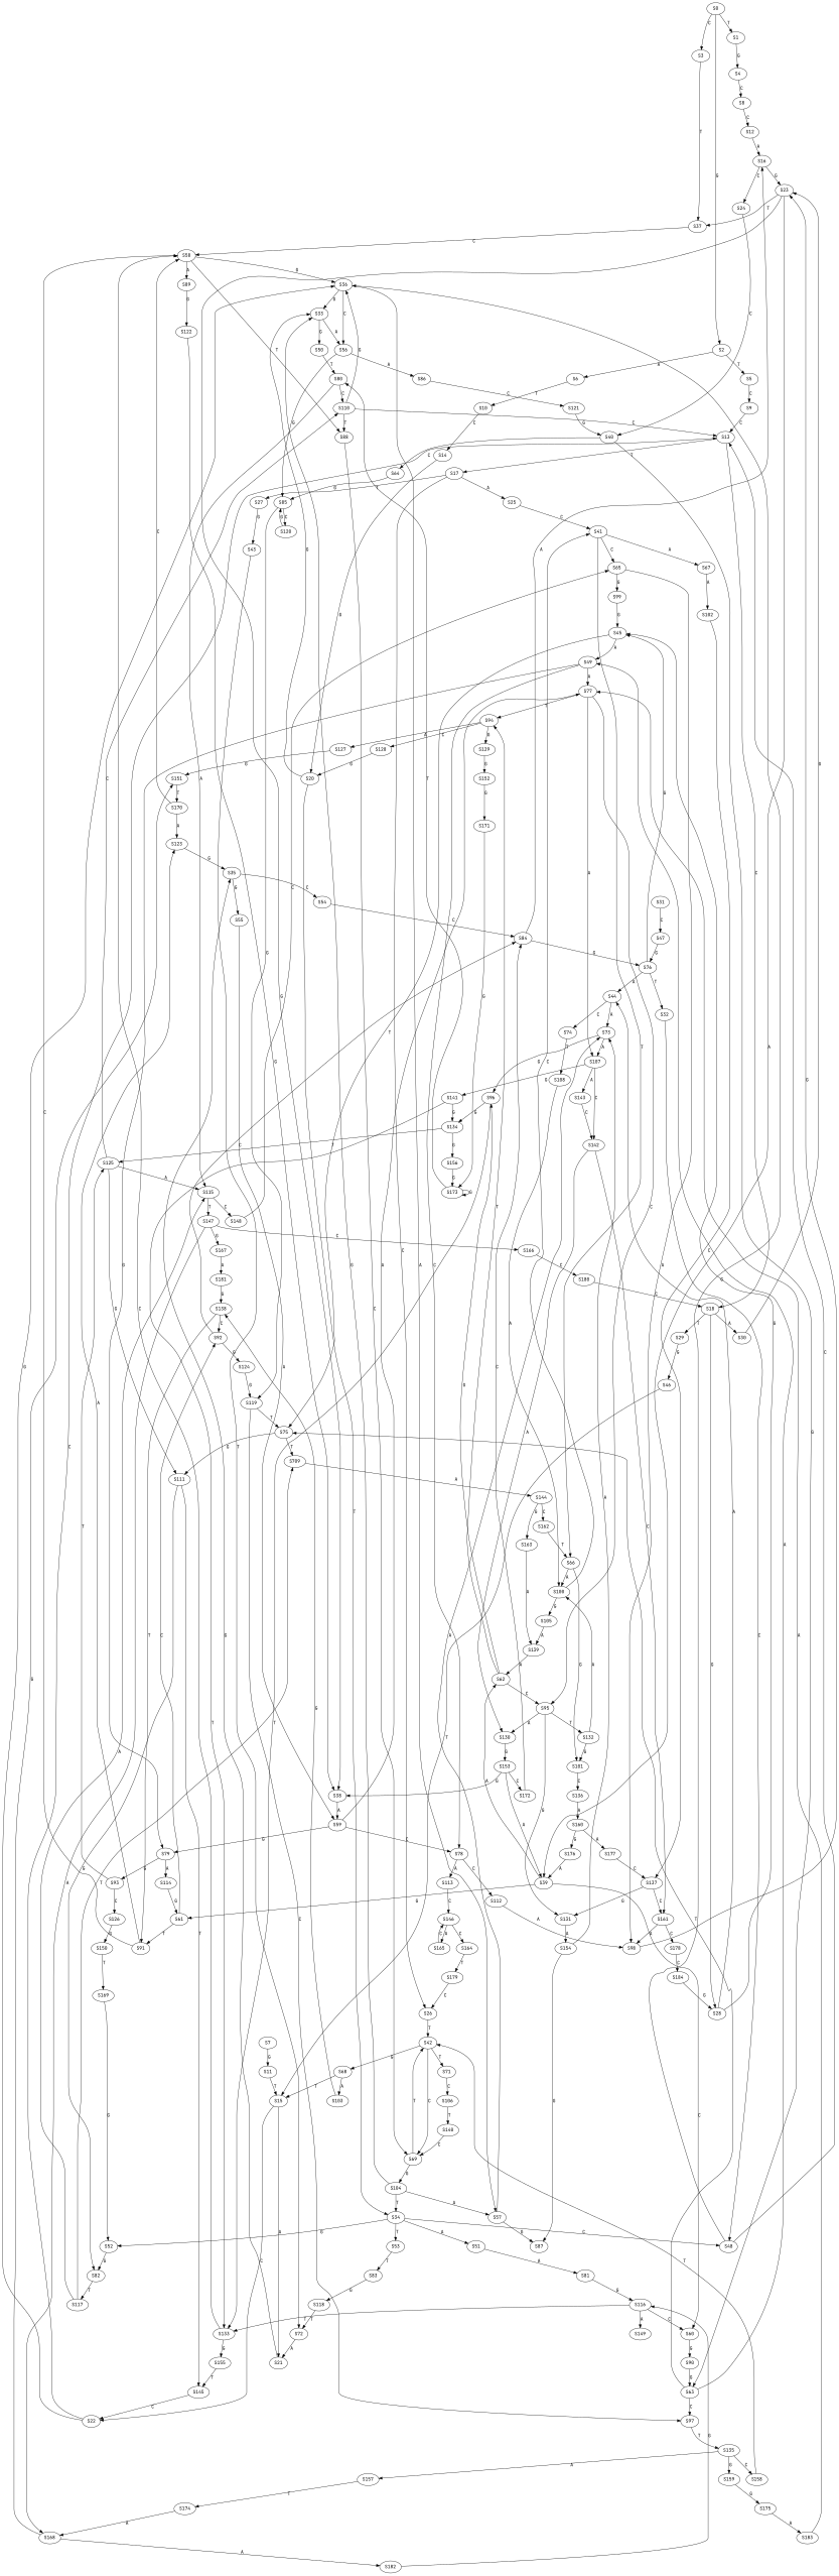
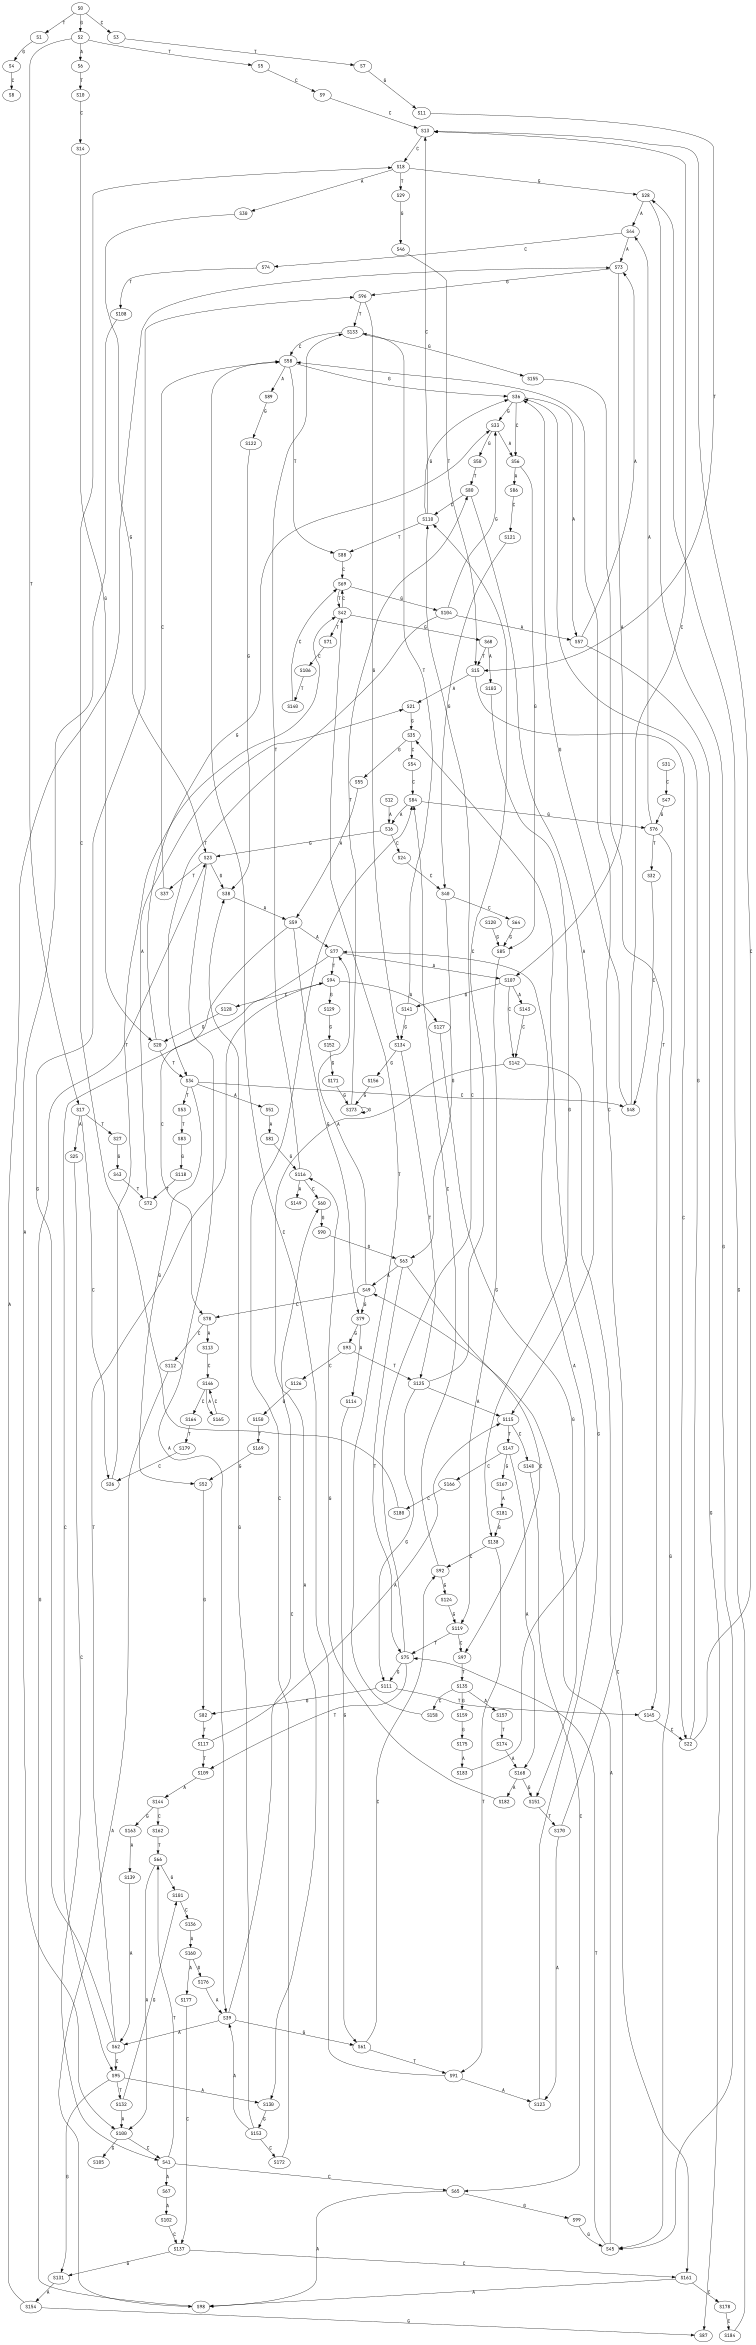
  strict digraph {
    fontname="JetBrains Mono"
    node [fontname="JetBrains Mono"]
    edge [fontname="JetBrains Mono"]
    S0
    S1
    S2
    S3
    S4
    S5
    S6
    S7
    S8
    S9
    S10
    S11
    S12
    S13
    S14
    S15
    S16
    S17
    S18
    S20
    S21
    S22
    S23
    S24
    S25
    S26
    S27
    S28
    S29
    S30
    S33
    S34
    S35
    S36
    S37
    S38
    S39
    S40
    S41
    S42
    S43
    S44
    S45
    S46
    S31
    S47
    S32
    S48
    S50
    S56
    S51
    S52
    S53
    S54
    S55
    S57
    S58
    S59
    S60
    S61
    S62
    S63
    S64
    S65
    S66
    S67
    S68
    S69
    S71
    S72
    S73
    S74
    S49
    S75
    S76
    S77
    S78
    S79
    S80
    S81
    S82
    S83
    S84
    S85
    S86
    S87
    S88
    S89
    S90
    S91
    S92
    S94
    S95
    S96
    S97
    S98
    S99
    S100
    S101
    S102
    S103
    S104
    S106
    S107
    S108
-   S109 [label=S709]
+   S109
    S110
    S111
    S112
    S113
    S93
    S114
    S115
    S116
    S117
    S118
    S119
    S120
    S121
    S122
    S123
    S124
    S125
    S126
    S127
    S128
    S129
    S130
    S131
    S132
    S133
    S134
    S135
    S105
    S136
    S137
    S138
    S139
    S140
    S141
    S142
    S143
    S144
    S145
    S146
    S147
    S148
    S149
    S150
    S151
    S152
    S153
    S154
    S155
    S156
    S157
    S158
    S159
    S160
    S161
    S162
    S163
    S164
    S165
    S166
    S167
    S168
    S169
    S170
    S171
    S172
    S173
    S174
    S175
    S176
    S177
    S178
    S179
    S180
    S181
    S182
    S183
    S184
    S0 -> S1 [label=T]
    S0 -> S2 [label=G]
    S0 -> S3 [label=C]
    S1 -> S4 [label=G]
    S2 -> S5 [label=T]
    S2 -> S6 [label=A]
-   S3 -> S37 [label=T]
+   S3 -> S7 [label=T]
    S4 -> S8 [label=C]
    S5 -> S9 [label=C]
    S6 -> S10 [label=T]
    S7 -> S11 [label=G]
-   S8 -> S12 [label=C]
    S9 -> S13 [label=C]
    S10 -> S14 [label=C]
    S11 -> S15 [label=T]
    S12 -> S16 [label=A]
-   S13 -> S17 [label=T]
+   S2 -> S17 [label=T]
    S13 -> S18 [label=C]
    S14 -> S20 [label=G]
    S15 -> S21 [label=A]
    S15 -> S22 [label=C]
    S16 -> S23 [label=G]
    S16 -> S24 [label=C]
    S17 -> S25 [label=A]
    S17 -> S26 [label=C]
    S17 -> S27 [label=T]
    S18 -> S28 [label=G]
    S18 -> S29 [label=T]
    S18 -> S30 [label=A]
    S20 -> S33 [label=G]
    S20 -> S34 [label=T]
    S21 -> S35 [label=G]
    S22 -> S13 [label=C]
    S22 -> S36 [label=G]
    S23 -> S37 [label=T]
    S23 -> S38 [label=G]
    S23 -> S39 [label=A]
    S24 -> S40 [label=C]
    S25 -> S41 [label=C]
    S26 -> S42 [label=T]
    S27 -> S43 [label=G]
    S28 -> S44 [label=A]
    S28 -> S45 [label=G]
    S29 -> S46 [label=G]
    S30 -> S23 [label=G]
    S33 -> S50 [label=G]
    S33 -> S56 [label=A]
    S34 -> S48 [label=C]
    S34 -> S51 [label=A]
    S34 -> S52 [label=G]
    S34 -> S53 [label=T]
    S35 -> S54 [label=C]
    S35 -> S55 [label=G]
    S36 -> S33 [label=G]
    S36 -> S56 [label=C]
    S36 -> S57 [label=A]
    S37 -> S58 [label=C]
    S38 -> S59 [label=A]
    S39 -> S60 [label=C]
    S39 -> S61 [label=G]
    S39 -> S62 [label=A]
    S40 -> S63 [label=G]
    S40 -> S64 [label=C]
    S41 -> S65 [label=C]
    S41 -> S66 [label=T]
    S41 -> S67 [label=A]
    S42 -> S68 [label=G]
    S42 -> S69 [label=C]
    S42 -> S71 [label=T]
    S43 -> S72 [label=T]
    S44 -> S73 [label=A]
    S44 -> S74 [label=C]
    S45 -> S49 [label=A]
    S45 -> S75 [label=T]
    S46 -> S15 [label=T]
    S31 -> S47 [label=C]
    S47 -> S76 [label=G]
    S32 -> S48 [label=C]
    S48 -> S13 [label=C]
    S48 -> S36 [label=G]
    S50 -> S80 [label=T]
    S56 -> S85 [label=G]
    S56 -> S86 [label=A]
    S51 -> S81 [label=A]
    S52 -> S82 [label=G]
    S53 -> S83 [label=T]
    S54 -> S84 [label=C]
    S55 -> S59 [label=A]
    S57 -> S73 [label=A]
    S57 -> S87 [label=G]
    S58 -> S36 [label=G]
    S58 -> S88 [label=T]
    S58 -> S89 [label=A]
    S59 -> S77 [label=A]
    S59 -> S78 [label=C]
    S59 -> S79 [label=G]
    S60 -> S90 [label=G]
    S61 -> S91 [label=T]
    S61 -> S92 [label=C]
    S62 -> S94 [label=T]
    S62 -> S95 [label=C]
    S62 -> S96 [label=G]
    S63 -> S49 [label=A]
    S63 -> S75 [label=T]
    S63 -> S97 [label=C]
    S64 -> S85 [label=G]
    S65 -> S98 [label=A]
    S65 -> S99 [label=G]
    S66 -> S100 [label=A]
    S66 -> S101 [label=G]
    S67 -> S102 [label=A]
    S68 -> S15 [label=T]
    S68 -> S103 [label=A]
    S69 -> S42 [label=T]
    S69 -> S104 [label=G]
    S71 -> S106 [label=C]
    S72 -> S21 [label=A]
    S73 -> S96 [label=G]
    S73 -> S107 [label=A]
    S74 -> S108 [label=T]
    S49 -> S77 [label=A]
    S49 -> S78 [label=C]
    S49 -> S79 [label=G]
    S75 -> S109 [label=T]
+   S75 -> S110 [label=C]
    S75 -> S111 [label=G]
    S76 -> S44 [label=A]
    S76 -> S45 [label=G]
    S76 -> S32 [label=T]
    S77 -> S94 [label=T]
    S77 -> S95 [label=C]
    S77 -> S107 [label=A]
    S78 -> S112 [label=C]
    S78 -> S113 [label=A]
    S79 -> S93 [label=G]
    S79 -> S114 [label=A]
    S80 -> S110 [label=C]
    S80 -> S115 [label=A]
    S81 -> S116 [label=G]
    S82 -> S117 [label=T]
    S83 -> S118 [label=G]
    S84 -> S16 [label=A]
    S84 -> S76 [label=G]
    S85 -> S119 [label=G]
-   S85 -> S120 [label=C]
    S86 -> S121 [label=C]
    S88 -> S69 [label=C]
    S89 -> S122 [label=G]
    S90 -> S63 [label=G]
    S91 -> S58 [label=C]
    S91 -> S123 [label=A]
    S92 -> S84 [label=C]
    S92 -> S124 [label=G]
    S94 -> S127 [label=A]
    S94 -> S128 [label=C]
    S94 -> S129 [label=G]
    S95 -> S130 [label=A]
    S95 -> S131 [label=G]
    S95 -> S132 [label=T]
    S96 -> S133 [label=T]
    S96 -> S134 [label=G]
    S97 -> S135 [label=T]
    S98 -> S23 [label=G]
    S99 -> S45 [label=G]
    S100 -> S41 [label=C]
    S100 -> S105 [label=G]
    S101 -> S136 [label=C]
    S102 -> S137 [label=C]
    S103 -> S138 [label=G]
    S104 -> S33 [label=G]
    S104 -> S34 [label=T]
    S104 -> S57 [label=A]
    S106 -> S140 [label=T]
    S107 -> S141 [label=G]
    S107 -> S142 [label=C]
    S107 -> S143 [label=A]
    S108 -> S100 [label=A]
    S109 -> S144 [label=A]
    S110 -> S13 [label=C]
    S110 -> S36 [label=G]
    S110 -> S88 [label=T]
    S111 -> S82 [label=G]
    S111 -> S145 [label=T]
    S112 -> S98 [label=A]
    S113 -> S146 [label=C]
    S93 -> S125 [label=T]
    S93 -> S126 [label=C]
    S114 -> S61 [label=G]
    S115 -> S147 [label=T]
    S115 -> S148 [label=C]
    S116 -> S60 [label=C]
    S116 -> S133 [label=T]
    S116 -> S149 [label=A]
    S117 -> S109 [label=T]
    S117 -> S115 [label=A]
    S118 -> S72 [label=T]
    S119 -> S75 [label=T]
    S119 -> S97 [label=C]
    S120 -> S85 [label=G]
    S121 -> S40 [label=G]
    S122 -> S38 [label=G]
    S123 -> S35 [label=G]
    S124 -> S119 [label=G]
    S125 -> S110 [label=C]
    S125 -> S111 [label=G]
    S125 -> S115 [label=A]
    S126 -> S150 [label=G]
    S127 -> S151 [label=G]
    S128 -> S20 [label=G]
    S129 -> S152 [label=G]
    S130 -> S153 [label=G]
    S131 -> S154 [label=A]
    S132 -> S100 [label=A]
    S132 -> S101 [label=G]
    S133 -> S58 [label=C]
    S133 -> S155 [label=G]
    S134 -> S125 [label=T]
    S134 -> S156 [label=G]
    S135 -> S157 [label=A]
    S135 -> S158 [label=C]
    S135 -> S159 [label=G]
-   S105 -> S139 [label=A]
    S136 -> S160 [label=A]
    S137 -> S131 [label=G]
    S137 -> S161 [label=C]
    S138 -> S91 [label=T]
    S138 -> S92 [label=C]
    S139 -> S62 [label=A]
    S140 -> S69 [label=C]
    S141 -> S133 [label=T]
    S141 -> S134 [label=G]
    S142 -> S130 [label=A]
    S142 -> S161 [label=C]
    S143 -> S142 [label=C]
    S144 -> S162 [label=C]
    S144 -> S163 [label=G]
    S145 -> S22 [label=C]
    S146 -> S164 [label=C]
    S146 -> S165 [label=A]
    S147 -> S166 [label=C]
    S147 -> S167 [label=G]
    S147 -> S168 [label=A]
    S148 -> S65 [label=C]
    S150 -> S169 [label=T]
    S151 -> S170 [label=T]
    S152 -> S171 [label=G]
    S153 -> S38 [label=G]
    S153 -> S39 [label=A]
    S153 -> S172 [label=C]
    S154 -> S73 [label=A]
    S154 -> S87 [label=G]
    S155 -> S145 [label=T]
    S156 -> S173 [label=G]
    S157 -> S174 [label=T]
    S158 -> S42 [label=T]
    S159 -> S175 [label=G]
    S160 -> S176 [label=G]
    S160 -> S177 [label=A]
    S161 -> S98 [label=A]
    S161 -> S178 [label=C]
    S162 -> S66 [label=T]
    S163 -> S139 [label=A]
    S164 -> S179 [label=T]
    S165 -> S146 [label=C]
    S166 -> S180 [label=C]
    S167 -> S181 [label=A]
    S168 -> S151 [label=G]
    S168 -> S182 [label=A]
    S169 -> S52 [label=G]
    S170 -> S58 [label=C]
    S170 -> S123 [label=A]
    S171 -> S173 [label=G]
    S172 -> S84 [label=C]
    S173 -> S80 [label=T]
    S173 -> S173 [label=G]
    S174 -> S168 [label=A]
    S175 -> S183 [label=A]
    S176 -> S39 [label=A]
    S177 -> S137 [label=C]
    S178 -> S184 [label=C]
    S179 -> S26 [label=C]
    S180 -> S18 [label=C]
    S181 -> S138 [label=G]
    S182 -> S116 [label=G]
    S183 -> S77 [label=A]
    S184 -> S28 [label=G]
  }
